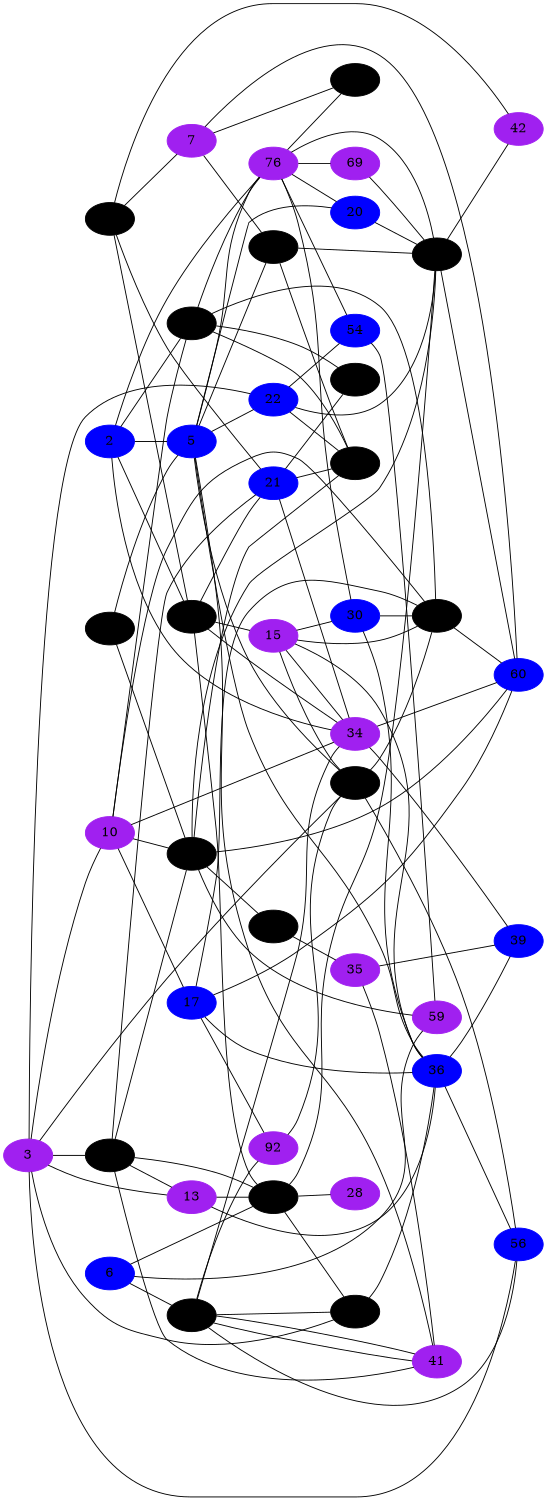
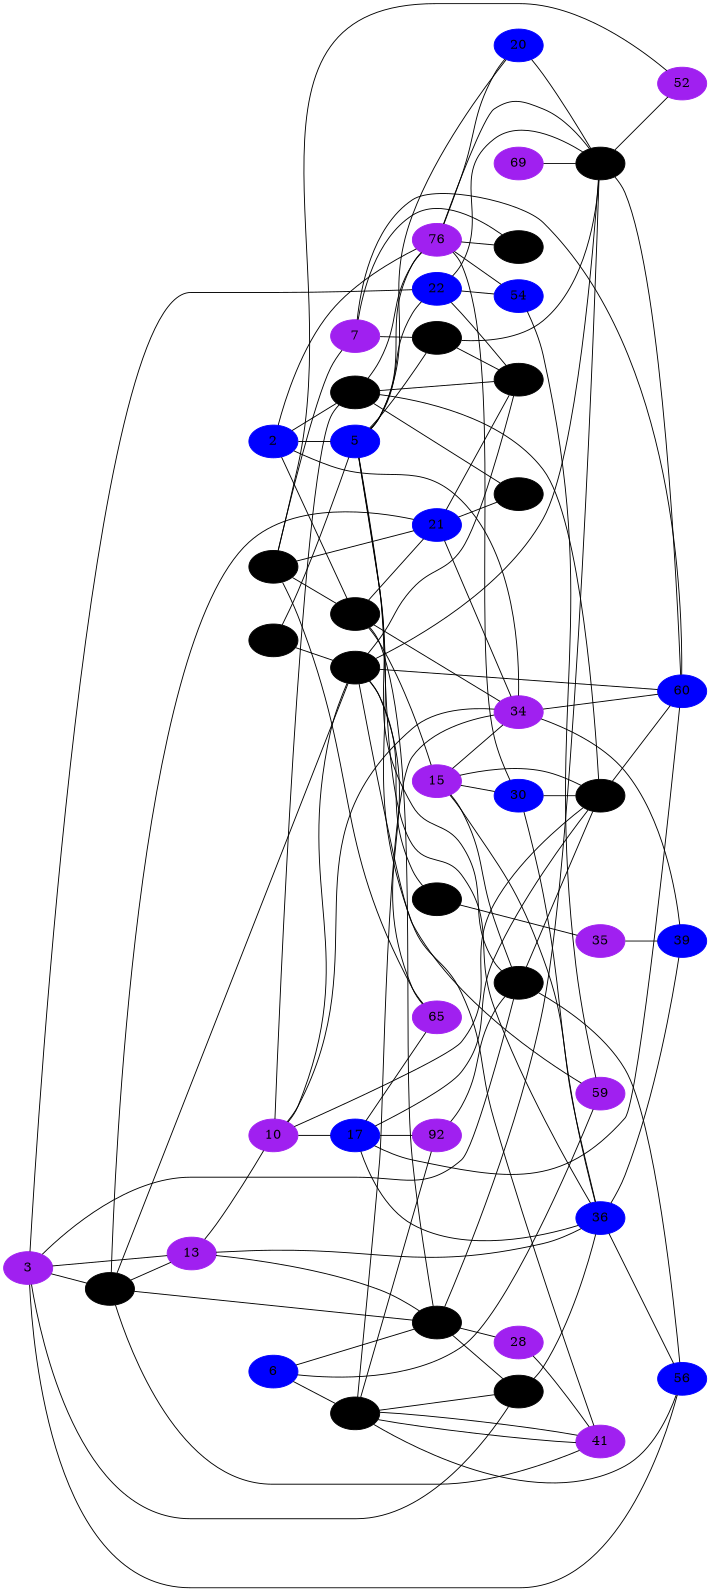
  graph {
    rankdir=LR
    node [color=black style=filled]
    1 [super="+71"]
    7 [color=purple super="+70"]
    8 [super="+49"]
    21 [color=blue super="+64"]
-   42 [color=purple]
+   42 [color=purple label=52]
+   65 [color=purple]
    18
    60 [color=blue super="+61"]
    72
    34 [color=purple super="+44"]
    23 [super="+37"]
    15 [color=purple super="+53"]
    57
    58
    5 [color=blue super="+69"]
    n16 [color=purple label=76 super="+38"]
    22 [color=blue super="+40"]
    43 [super="+50"]
    20 [color=blue super="+62"]
    36 [color=blue super="+48"]
    41 [color=purple]
    2 [color=blue]
    11 [super="+51"]
    46 [super="+47"]
    33 [super="+55"]
    30 [color=blue super="+31"]
    n27 [color=purple label=69]
    54 [color=blue]
    39 [color=blue]
    3 [color=purple super="+27"]
    9 [super="+63"]
    10 [color=purple super="+26"]
    13 [color=purple super="+68"]
    25
    56 [color=blue]
    14 [super="+45"]
    17 [color=blue super="+52"]
    4
    59 [color=purple super="+67"]
    24
    12 [super="+29"]
    n42 [color=purple label=92]
    6 [color=blue]
    28 [color=purple]
    35 [color=purple super="+66"]
    1 -- 7
    1 -- 8
    1 -- 21
    1 -- 42
+   1 -- 65
    7 -- 18
    7 -- 60
    7 -- 72
    8 -- 21
    8 -- 34
    8 -- 23
    8 -- 15
    21 -- 34
    21 -- 57
    21 -- 58
    18 -- 58
    18 -- 33
    34 -- 60
    34 -- 39
    23 -- 33
    23 -- 25
    23 -- 28 [weight=2]
    15 -- 34
    15 -- 43
    15 -- 36
    15 -- 46
    15 -- 30
    5 -- 18
    5 -- n16
    5 -- 22
    5 -- 43
    5 -- 20
    5 -- 36
    5 -- 41
    n16 -- 72
    n16 -- 20
    n16 -- 33
    n16 -- 30
-   n16 -- n27
    n16 -- 54
    22 -- 58
    22 -- 33
    22 -- 54
    43 -- 46
    43 -- 56
    20 -- 33
    36 -- 39
    36 -- 56
    2 -- 8
    2 -- 34
    2 -- 5
    2 -- n16
    2 -- 11
    11 -- 57
    11 -- 58
    11 -- n16
    11 -- 46
    46 -- 60
    33 -- 42
    33 -- 60
    30 -- 36
    30 -- 46
    n27 -- 33
    54 -- 59
    3 -- 22
    3 -- 43
    3 -- 9
-   3 -- 10
+   13 -- 10
    3 -- 13
    3 -- 25
    3 -- 56
    9 -- 21
    9 -- 23
    9 -- 41
    9 -- 13
    9 -- 14
    10 -- 34
    10 -- 11
    10 -- 46
    10 -- 14
    10 -- 17
    13 -- 23
    13 -- 36
    25 -- 36
+   14 -- 65
    14 -- 60
    14 -- 58
    14 -- 33
    14 -- 59
    14 -- 24
+   17 -- 65
    17 -- 60
    17 -- 36
    17 -- 46
    17 -- n42
    4 -- 5
    4 -- 14
    24 -- 35
    12 -- 34
    12 -- 41
    12 -- 41
    12 -- 25
    12 -- 56
    12 -- n42
    n42 -- 43
    6 -- 23
    6 -- 59
    6 -- 12
-   35 -- 41
+   28 -- 41
    35 -- 39
  }
